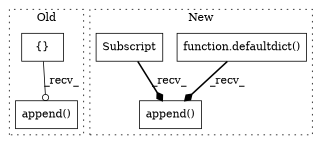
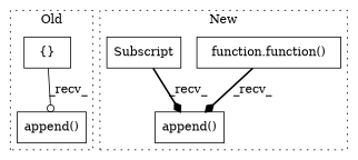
  digraph {
    node [a=75 shape=box]
    edge [style=bold arrowhead=diamond]
    n1 [l="18,1" label="append()" s="3608,3653"]
    n2 [a=59 l="1,0" label="{}" s="3414,3460"]
-   n3 [l="12,1" label="function.defaultdict()" s="3673,3689"]
+   n3 [l="12,1" label="function.function()" s="3673,3689"]
    n4 [l="27,1" label="append()" s="3821,3860"]
    n5 [a=63 l="19,0" label=Subscript s="3821,0"]
    subgraph cluster_1 {
      label=Old
      style=dotted
      n1
      n2
    }
    subgraph cluster_2 {
      label=New
      style=dotted
      n3
      n4
      n5
    }
    n2 -> n1 [label=_recv_ style=solid arrowhead=odot]
    n3 -> n4 [label=_recv_]
    n5 -> n4 [label=_recv_]
  }
